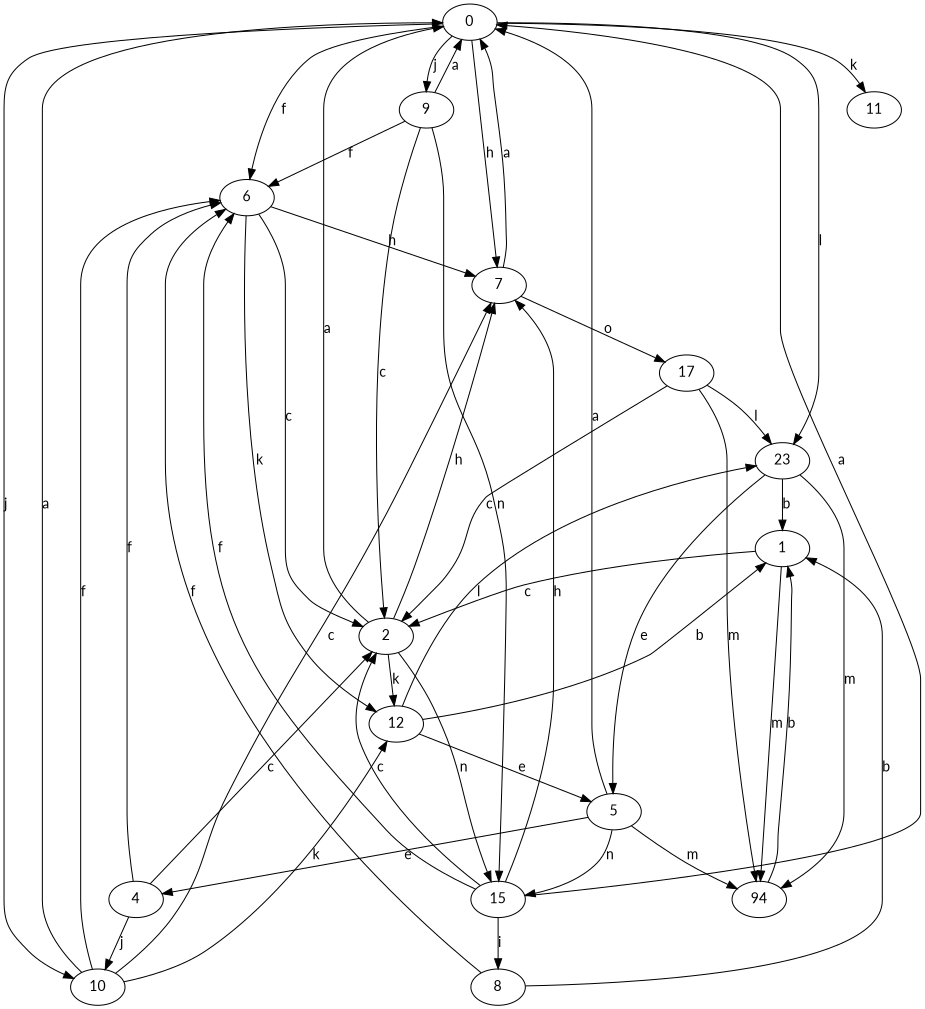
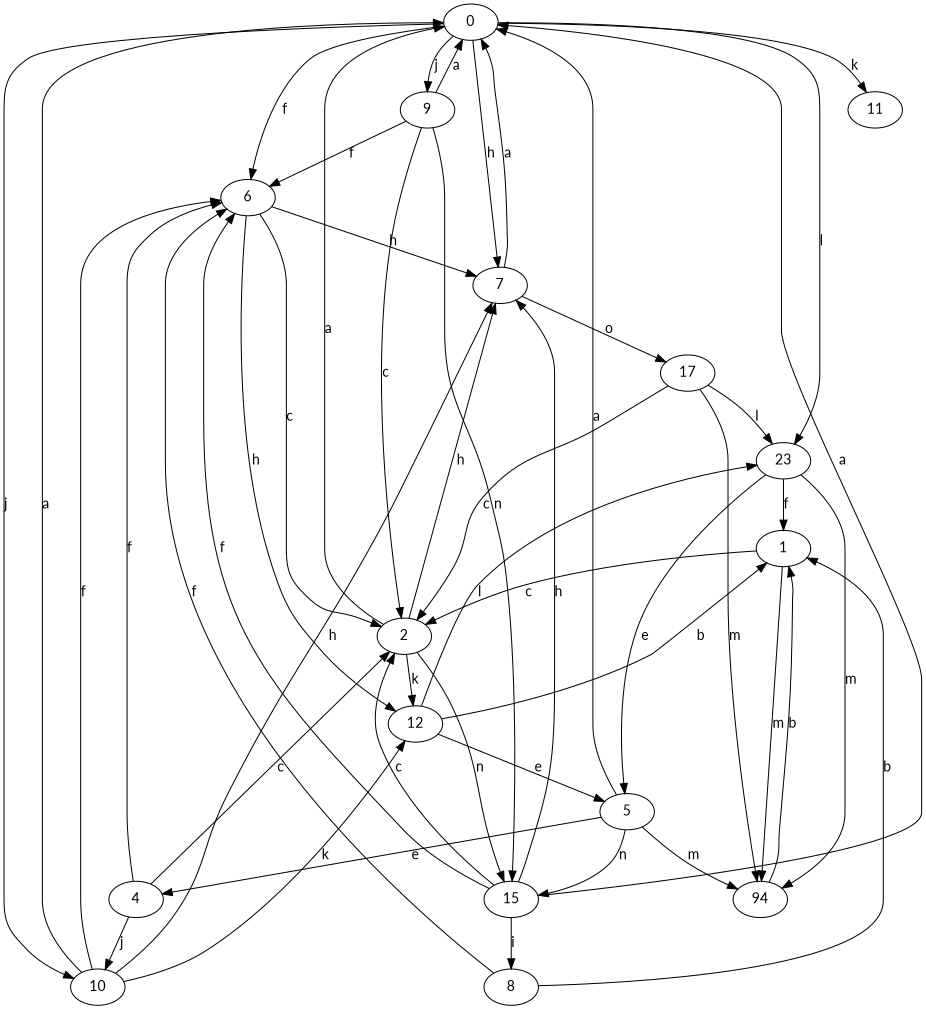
  strict digraph {
    fontname=Lato
    node [fontname=Lato]
    edge [fontname=Lato]
    0
    6
    7
    9
    10
    11
    n7 [label=23]
    2
    12
    17
    15
    1
    n13 [label=94]
    5
    8
    4
    0 -> 6 [label=f]
    0 -> 7 [label=h]
    0 -> 9 [label=j]
    0 -> 10 [label=j]
    0 -> 11 [label=k]
    0 -> n7 [label=l]
    6 -> 7 [label=h]
    6 -> 2 [label=c]
-   6 -> 12 [label=k]
+   6 -> 12 [label=h]
    7 -> 0 [label=a]
    7 -> 17 [label=o]
    9 -> 0 [label=a]
    9 -> 6 [label=f]
    9 -> 2 [label=c]
    9 -> 15 [label=n]
    10 -> 0 [label=a]
    10 -> 6 [label=f]
-   10 -> 7 [label=c]
+   10 -> 7 [label=h]
    10 -> 12 [label=k]
-   n7 -> 1 [label=b]
+   n7 -> 1 [label=f]
    n7 -> n13 [label=m]
    n7 -> 5 [label=e]
    2 -> 0 [label=a]
    2 -> 7 [label=h]
    2 -> 12 [label=k]
    2 -> 15 [label=n]
    12 -> n7 [label=l]
    12 -> 1 [label=b]
    12 -> 5 [label=e]
    17 -> n7 [label=l]
    17 -> 2 [label=c]
    17 -> n13 [label=m]
    15 -> 0 [label=a]
    15 -> 6 [label=f]
    15 -> 7 [label=h]
    15 -> 2 [label=c]
    15 -> 8 [label=i]
    1 -> 2 [label=c]
    1 -> n13 [label=m]
    n13 -> 1 [label=b]
    5 -> 0 [label=a]
    5 -> 15 [label=n]
    5 -> n13 [label=m]
    5 -> 4 [label=e]
    8 -> 6 [label=f]
    8 -> 1 [label=b]
    4 -> 6 [label=f]
    4 -> 10 [label=j]
    4 -> 2 [label=c]
  }
